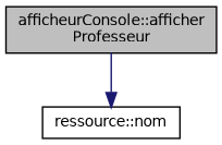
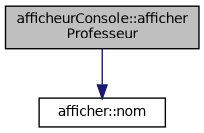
  digraph {
    rankdir=TB
    node [color=black fontname=Helvetica fontsize=10 shape=record style=filled]
    n1 [fillcolor=grey75 fontcolor=black height=0.2 label="afficheurConsole::afficher\lProfesseur" width=0.4]
-   n2 [fillcolor=white height=0.2 label="ressource::nom" width=0.4]
+   n2 [fillcolor=white height=0.2 label="afficher::nom" width=0.4]
    n1 -> n2 [color=midnightblue fontname=Helvetica fontsize=10 labelfontname=Helvetica labelfontsize=10 style=solid]
  }
